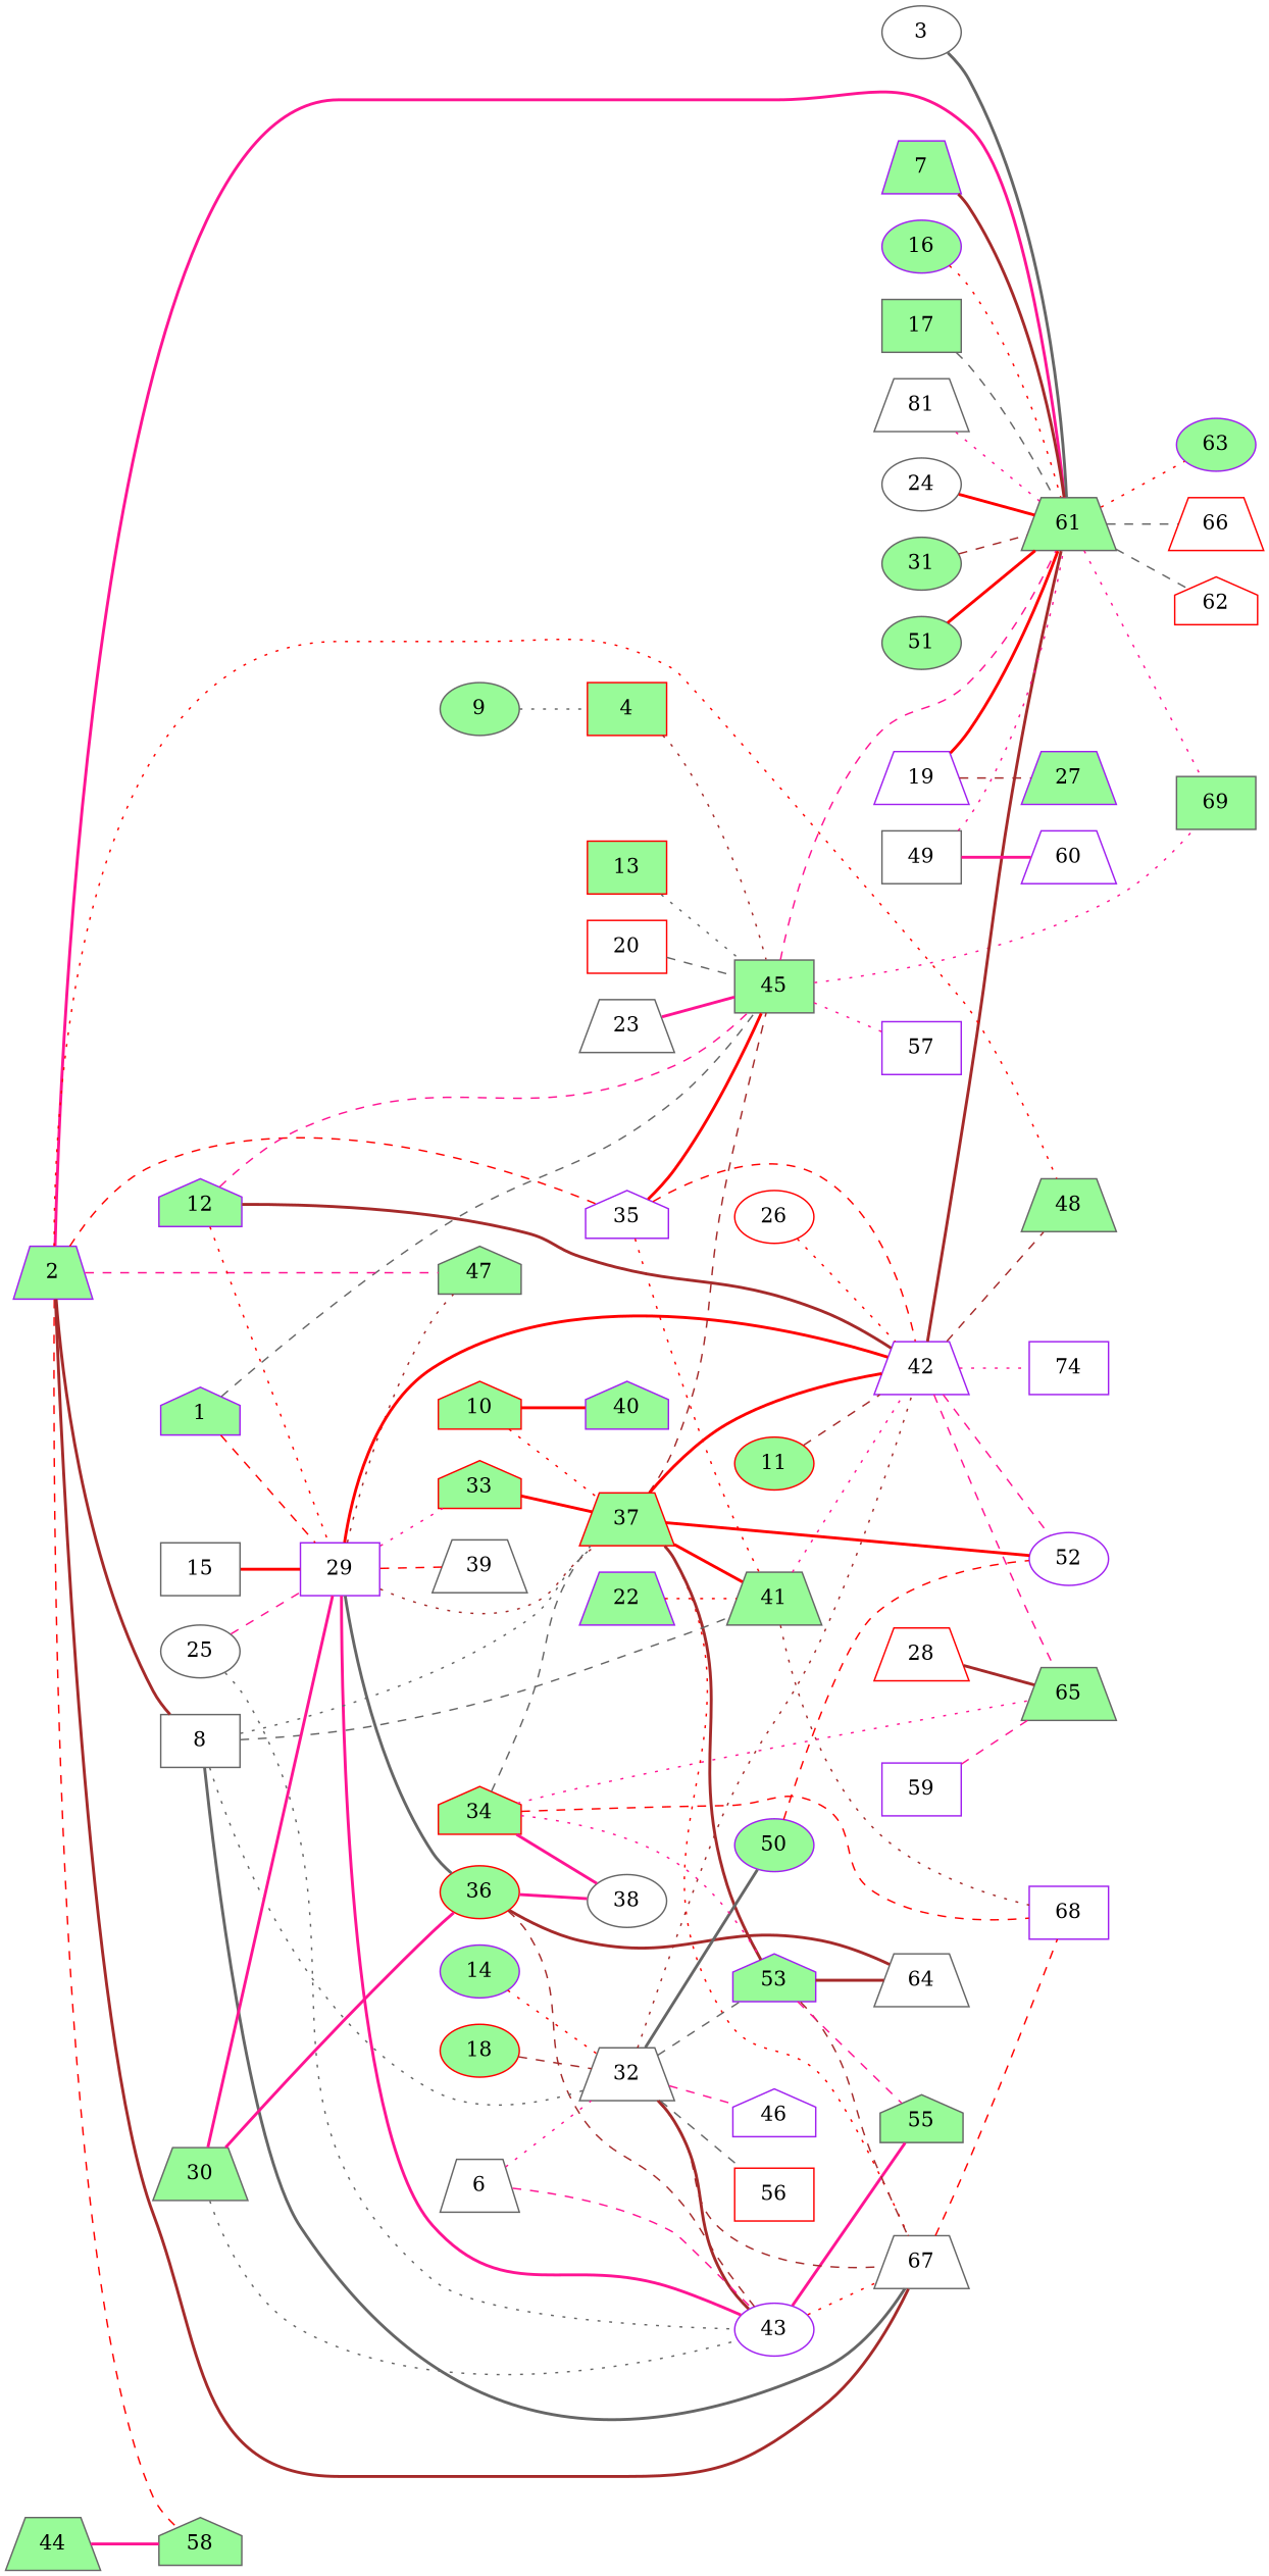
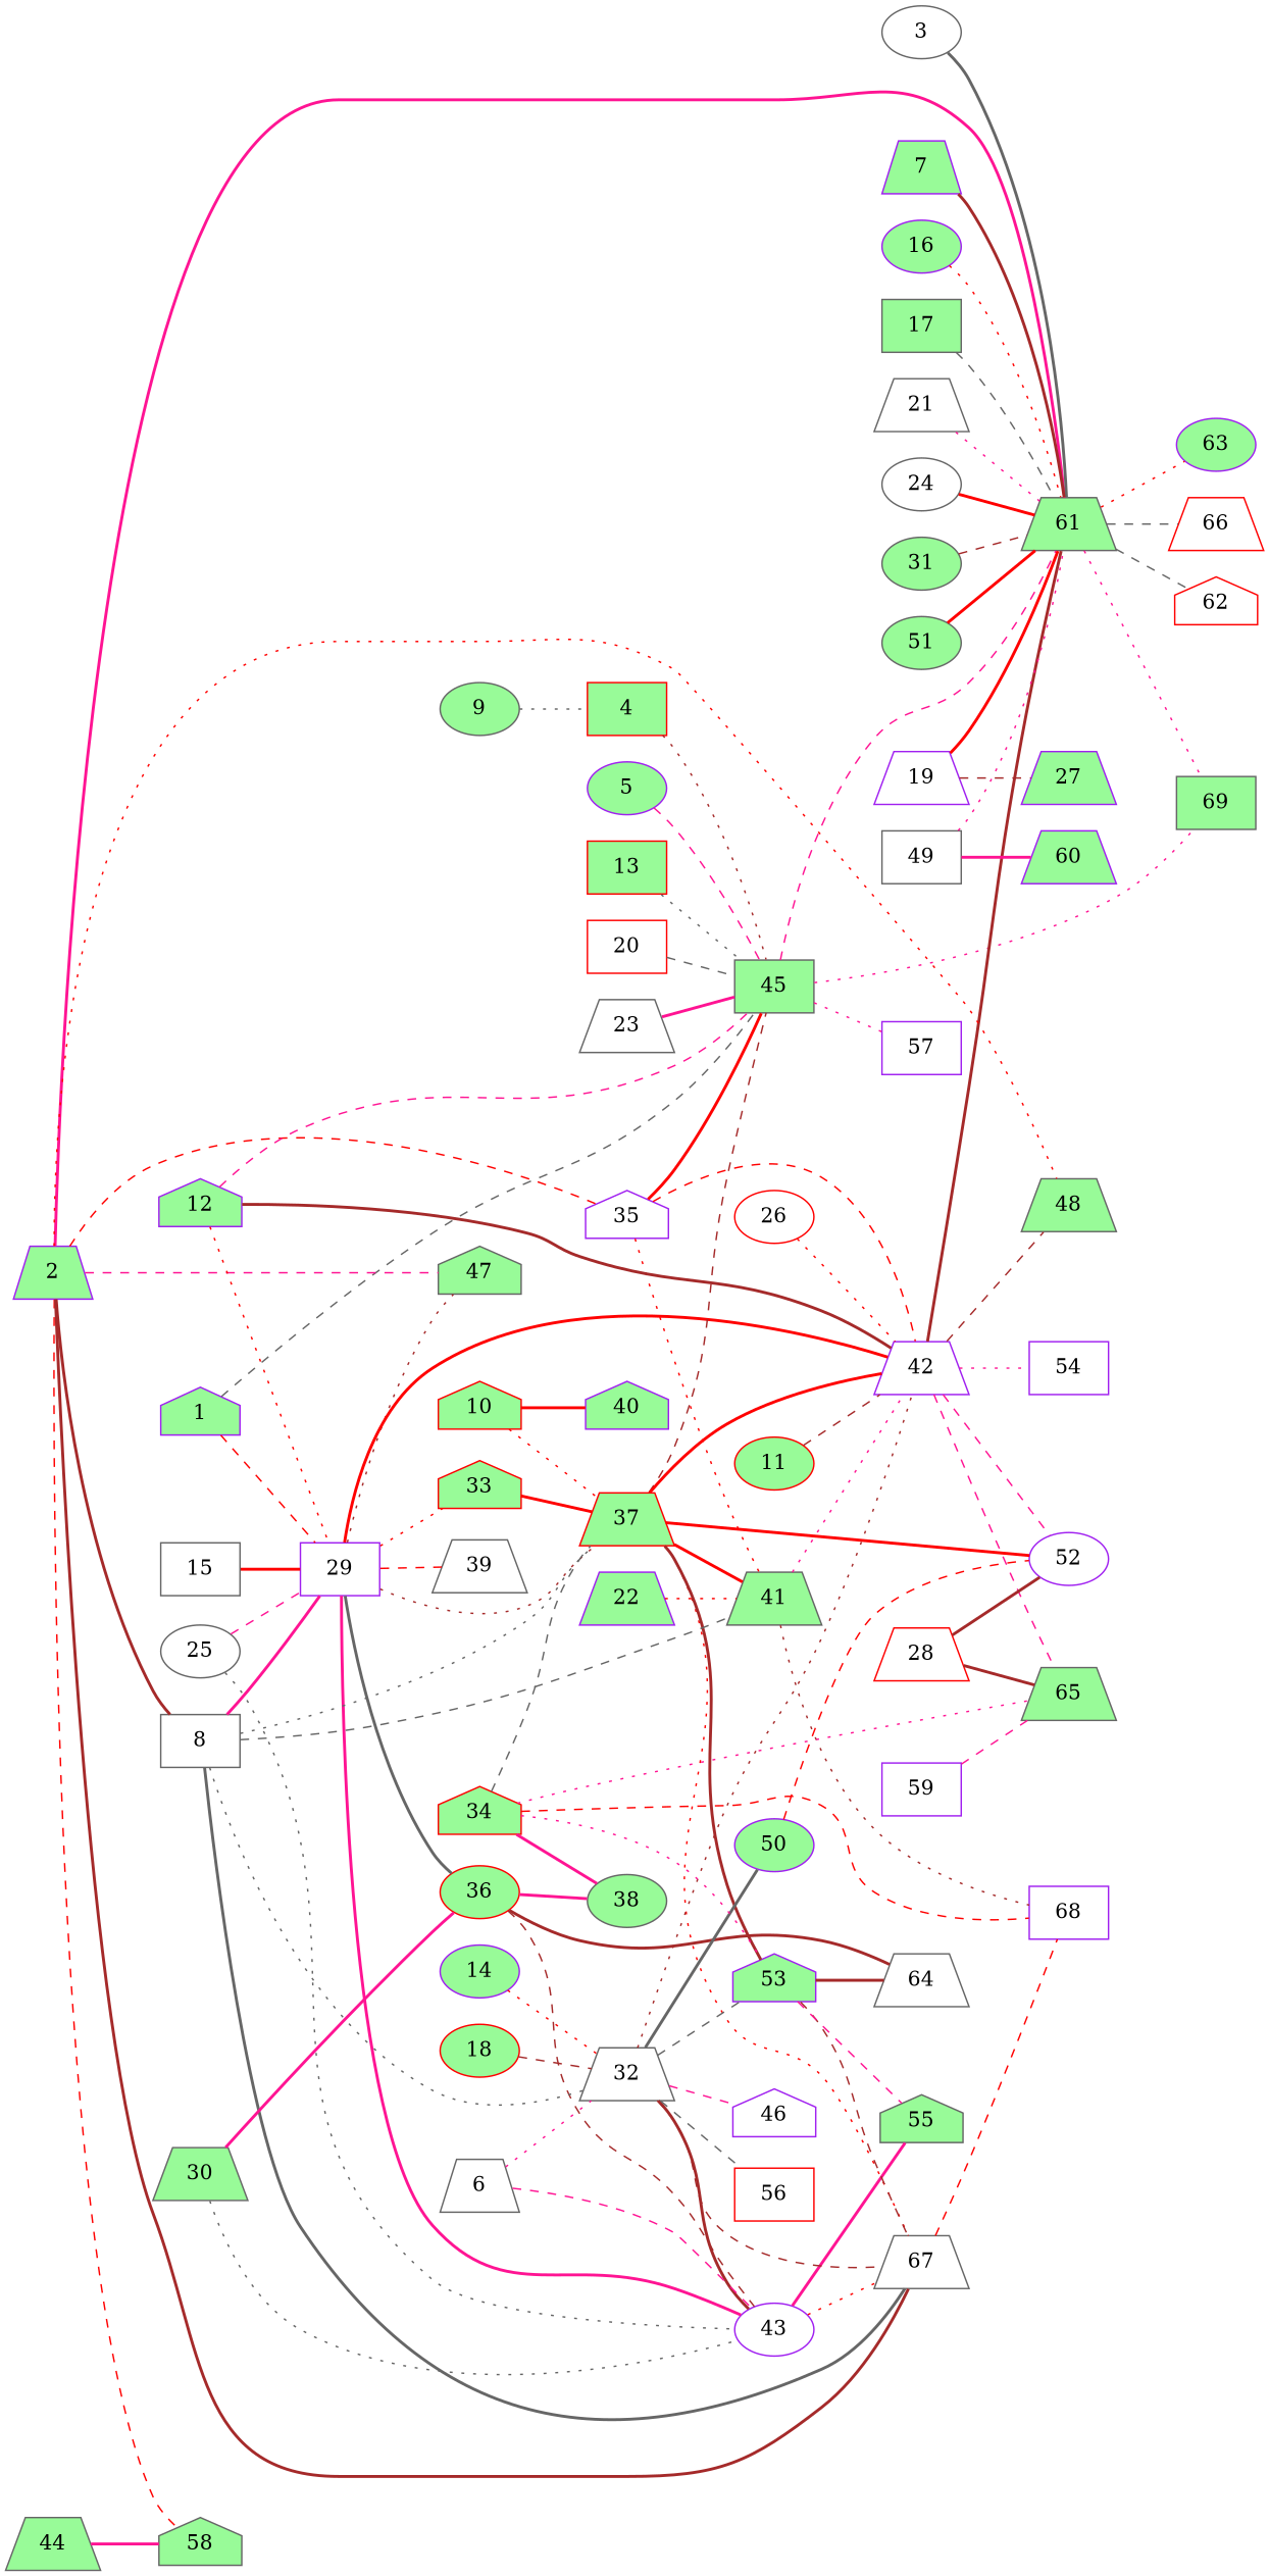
  graph {
    rankdir=LR
    node [color=gray40 fillcolor=palegreen shape=trapezium style=filled]
    edge [color=deeppink style=dashed weight=1.0]
    1 [color=purple shape=house]
    29 [color=purple fillcolor=white shape=box]
    45 [shape=box]
    47 [shape=house]
    43 [color=purple fillcolor=white shape=ellipse]
    37 [color=red]
    42 [color=purple fillcolor=white]
    33 [color=red shape=house]
    36 [color=red shape=ellipse]
    39 [fillcolor=white]
    61
    57 [color=purple fillcolor=white shape=box]
    69 [shape=box]
    2 [color=purple]
    8 [fillcolor=white shape=box]
    35 [color=purple fillcolor=white shape=house]
    48
    58 [shape=house]
    67 [fillcolor=white]
    32 [fillcolor=white]
    41
    62 [color=red fillcolor=white shape=house]
    63 [color=purple shape=ellipse]
    66 [color=red fillcolor=white]
    68 [color=purple fillcolor=white shape=box]
    3 [fillcolor=white shape=ellipse]
    4 [color=red shape=box]
+   5 [color=purple shape=ellipse]
    6 [fillcolor=white]
    46 [color=purple fillcolor=white shape=house]
    50 [color=purple shape=ellipse]
    53 [color=purple shape=house]
    56 [color=red fillcolor=white shape=box]
    55 [shape=house]
    7 [color=purple]
    52 [color=purple fillcolor=white shape=ellipse]
    9 [shape=ellipse]
    10 [color=red shape=house]
    40 [color=purple shape=house]
    11 [color=red shape=ellipse]
    65
-   54 [color=purple fillcolor=white shape=box label=74]
+   54 [color=purple fillcolor=white shape=box]
    12 [color=purple shape=house]
    13 [color=red shape=box]
    14 [color=purple shape=ellipse]
    15 [fillcolor=white shape=box]
    16 [color=purple shape=ellipse]
    17 [shape=box]
    18 [color=red shape=ellipse]
    19 [color=purple fillcolor=white]
    27 [color=purple]
    20 [color=red fillcolor=white shape=box]
-   21 [fillcolor=white label=81]
+   21 [fillcolor=white]
    22 [color=purple]
    23 [fillcolor=white]
    24 [fillcolor=white shape=ellipse]
    25 [fillcolor=white shape=ellipse]
    26 [color=red fillcolor=white shape=ellipse]
    28 [color=red fillcolor=white]
-   38 [fillcolor=white shape=ellipse]
+   38 [shape=ellipse]
    64 [fillcolor=white]
    30
    31 [shape=ellipse]
    34 [color=red shape=house]
    44
    49 [fillcolor=white shape=box]
-   60 [color=purple fillcolor=white]
+   60 [color=purple]
    51 [shape=ellipse]
    59 [color=purple fillcolor=white shape=box]
    1 -- 29 [color=red]
    1 -- 45 [color=gray40]
    29 -- 47 [color=brown style=dotted]
    29 -- 43 [style=bold]
    29 -- 37 [color=brown style=dotted]
    29 -- 42 [color=red style=bold]
-   29 -- 33 [style=dotted]
+   29 -- 33 [color=red style=dotted]
    29 -- 36 [color=gray40 style=bold]
    29 -- 39 [color=red]
    45 -- 61
    45 -- 57 [style=dotted]
    45 -- 69 [style=dotted]
    43 -- 67 [color=red style=dotted]
    43 -- 55 [style=bold]
    37 -- 45 [color=brown]
    37 -- 42 [color=red style=bold]
    37 -- 67 [color=red style=dotted]
    37 -- 41 [color=red style=bold]
    37 -- 53 [color=brown style=bold]
    37 -- 52 [color=red style=bold]
    42 -- 61 [color=brown style=bold]
    42 -- 48 [color=brown]
    42 -- 52
    42 -- 65
    42 -- 54 [style=dotted]
    33 -- 37 [color=red style=bold]
    36 -- 43 [color=brown]
    36 -- 38 [style=bold]
    36 -- 64 [color=brown style=bold]
    61 -- 69 [style=dotted]
    61 -- 62 [color=gray40]
    61 -- 63 [color=red style=dotted]
    61 -- 66 [color=gray40]
    2 -- 47
    2 -- 61 [style=bold]
    2 -- 8 [color=brown style=bold]
    2 -- 35 [color=red]
    2 -- 48 [color=red style=dotted]
    2 -- 58 [color=red]
    2 -- 67 [color=brown style=bold]
-   30 -- 29 [style=bold]
+   8 -- 29 [style=bold]
    8 -- 37 [color=gray40 style=dotted]
    8 -- 67 [color=gray40 style=bold]
    8 -- 32 [color=gray40 style=dotted]
    8 -- 41 [color=gray40]
    35 -- 45 [color=red style=bold]
    35 -- 42 [color=red]
    35 -- 41 [color=red style=dotted]
    67 -- 68 [color=red]
    32 -- 43 [color=brown style=bold]
    32 -- 42 [color=brown style=dotted]
    32 -- 67 [color=brown]
    32 -- 46
    32 -- 50 [color=gray40 style=bold]
    32 -- 53 [color=gray40]
    32 -- 56 [color=gray40]
    41 -- 42 [style=dotted]
    41 -- 68 [color=brown style=dotted]
    3 -- 61 [color=gray40 style=bold]
    4 -- 45 [color=brown style=dotted]
+   5 -- 45
    6 -- 43
    6 -- 32 [style=dotted]
    50 -- 52 [color=red]
    53 -- 67 [color=brown]
    53 -- 55
    53 -- 64 [color=brown style=bold]
    7 -- 61 [color=brown style=bold]
    9 -- 4 [color=gray40 style=dotted]
    10 -- 37 [color=red style=dotted]
    10 -- 40 [color=red style=bold]
    11 -- 42 [color=brown]
    12 -- 29 [color=red style=dotted]
    12 -- 45
    12 -- 42 [color=brown style=bold]
    13 -- 45 [color=gray40 style=dotted]
    14 -- 32 [color=red style=dotted]
    15 -- 29 [color=red style=bold]
    16 -- 61 [color=red style=dotted]
    17 -- 61 [color=gray40]
    18 -- 32 [color=brown]
    19 -- 61 [color=red style=bold]
    19 -- 27 [color=brown]
    20 -- 45 [color=gray40]
    21 -- 61 [style=dotted]
    22 -- 41 [color=red style=dotted]
    23 -- 45 [style=bold]
    24 -- 61 [color=red style=bold]
    25 -- 29
    25 -- 43 [color=gray40 style=dotted]
    26 -- 42 [color=red style=dotted]
+   28 -- 52 [color=brown style=bold]
    28 -- 65 [color=brown style=bold]
    30 -- 43 [color=gray40 style=dotted]
    30 -- 36 [style=bold]
    31 -- 61 [color=brown]
    34 -- 37 [color=gray40]
    34 -- 68 [color=red]
    34 -- 53 [style=dotted]
    34 -- 65 [style=dotted]
    34 -- 38 [style=bold]
    44 -- 58 [style=bold]
    49 -- 61 [style=dotted]
    49 -- 60 [style=bold]
    51 -- 61 [color=red style=bold]
    59 -- 65
  }
